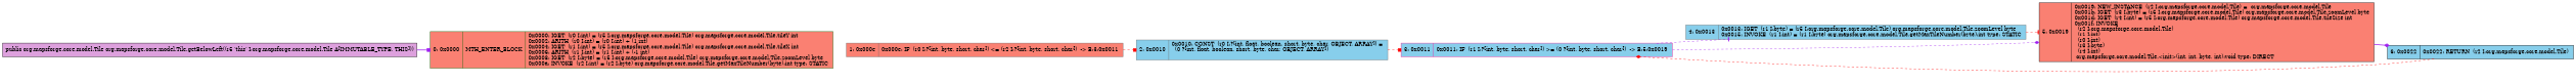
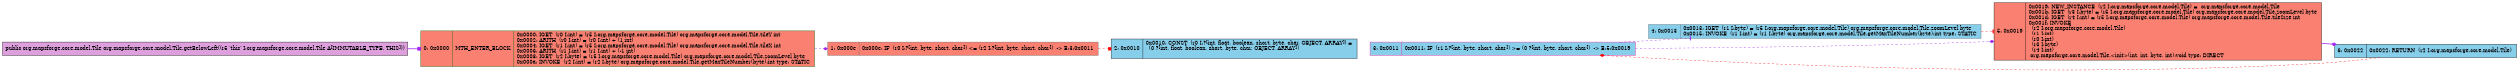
  digraph {
    rankdir=LR
    node [color=black fillcolor=skyblue shape=record style=filled]
    edge [arrowhead=diamond color=purple style=dashed]
    n1 [color=darkgreen fillcolor=salmon label="{0\:\ 0x0000|MTH_ENTER_BLOCK\l|0x0000: IGET  (r0 I:int) = (r5 I:org.mapsforge.core.model.Tile) org.mapsforge.core.model.Tile.tileY int \l0x0002: ARITH  (r0 I:int) = (r0 I:int) + (1 int) \l0x0004: IGET  (r1 I:int) = (r5 I:org.mapsforge.core.model.Tile) org.mapsforge.core.model.Tile.tileX int \l0x0006: ARITH  (r1 I:int) = (r1 I:int) + (\-1 int) \l0x0008: IGET  (r2 I:byte) = (r5 I:org.mapsforge.core.model.Tile) org.mapsforge.core.model.Tile.zoomLevel byte \l0x000a: INVOKE  (r2 I:int) = (r2 I:byte) org.mapsforge.core.model.Tile.getMaxTileNumber(byte):int type: STATIC \l}"]
    n2 [color=gray40 fillcolor=salmon label="{1\:\ 0x000e|0x000e: IF  (r0 I:?[int, byte, short, char]) \<= (r2 I:?[int, byte, short, char])  \-\> B:3:0x0011 \l}"]
-   n3 [color=gray40 label="{2\:\ 0x0010|0x0010: CONST  (r0 I:?[int, float, boolean, short, byte, char, OBJECT, ARRAY]) = \l  (0 ?[int, float, boolean, short, byte, char, OBJECT, ARRAY])\l \l}"]
+   n3 [label="{2\:\ 0x0010|0x0010: CONST  (r0 I:?[int, float, boolean, short, byte, char, OBJECT, ARRAY]) = \l  (0 ?[int, float, boolean, short, byte, char, OBJECT, ARRAY])\l \l}"]
    n4 [color=deeppink label="{3\:\ 0x0011|0x0011: IF  (r1 I:?[int, byte, short, char]) \>= (0 ?[int, byte, short, char])  \-\> B:5:0x0019 \l}"]
    n5 [color=gray40 label="{4\:\ 0x0013|0x0013: IGET  (r1 I:byte) = (r5 I:org.mapsforge.core.model.Tile) org.mapsforge.core.model.Tile.zoomLevel byte \l0x0015: INVOKE  (r1 I:int) = (r1 I:byte) org.mapsforge.core.model.Tile.getMaxTileNumber(byte):int type: STATIC \l}"]
    n6 [fillcolor=salmon label="{5\:\ 0x0019|0x0019: NEW_INSTANCE  (r2 I:org.mapsforge.core.model.Tile) =  org.mapsforge.core.model.Tile \l0x001b: IGET  (r3 I:byte) = (r5 I:org.mapsforge.core.model.Tile) org.mapsforge.core.model.Tile.zoomLevel byte \l0x001d: IGET  (r4 I:int) = (r5 I:org.mapsforge.core.model.Tile) org.mapsforge.core.model.Tile.tileSize int \l0x001f: INVOKE  \l  (r2 I:org.mapsforge.core.model.Tile)\l  (r1 I:int)\l  (r0 I:int)\l  (r3 I:byte)\l  (r4 I:int)\l org.mapsforge.core.model.Tile.\<init\>(int, int, byte, int):void type: DIRECT \l}"]
    n7 [label="{6\:\ 0x0022|0x0022: RETURN  (r2 I:org.mapsforge.core.model.Tile) \l}"]
    n8 [fillcolor=plum label="{public org.mapsforge.core.model.Tile org.mapsforge.core.model.Tile.getBelowLeft((r5 'this' I:org.mapsforge.core.model.Tile A[IMMUTABLE_TYPE, THIS])) }"]
+   n1 -> n2
    n2 -> n3 [arrowhead=box color=red]
-   n3 -> n4 [arrowhead=box color=red]
    n4 -> n5 [arrowhead=tee]
    n4 -> n6
    n5 -> n6 [arrowhead=tee color=red]
    n6 -> n7 [style=bold]
    n7 -> n4 [color=red]
    n8 -> n1 [arrowhead=box style=bold]
  }
